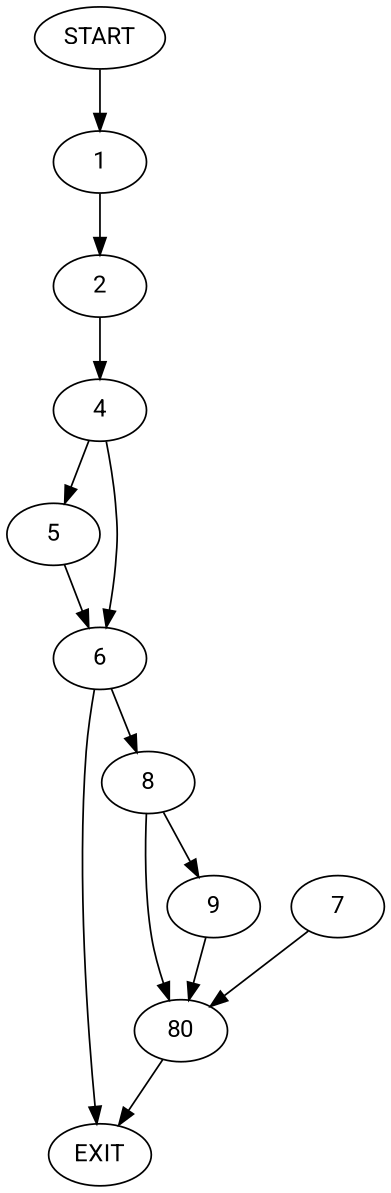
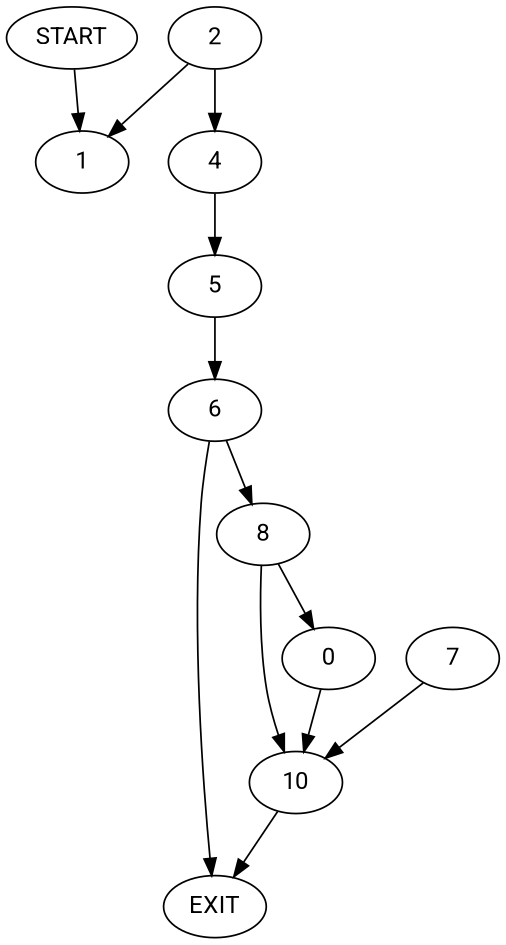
  digraph {
    fontname=Roboto
    node [fontname=Roboto]
    edge [fontname=Roboto]
    n1 [label=START]
    1
    2
    n4 [label=EXIT]
    4
    5
    6
    8
    7
-   10 [label=80]
-   9
+   10
+   9 [label=0]
    n1 -> 1
-   1 -> 2
+   2 -> 1
    2 -> 4
    4 -> 5
-   4 -> 6
    5 -> 6
    6 -> n4
    6 -> 8
    8 -> 10
    8 -> 9
    7 -> 10
    10 -> n4
    9 -> 10
  }
